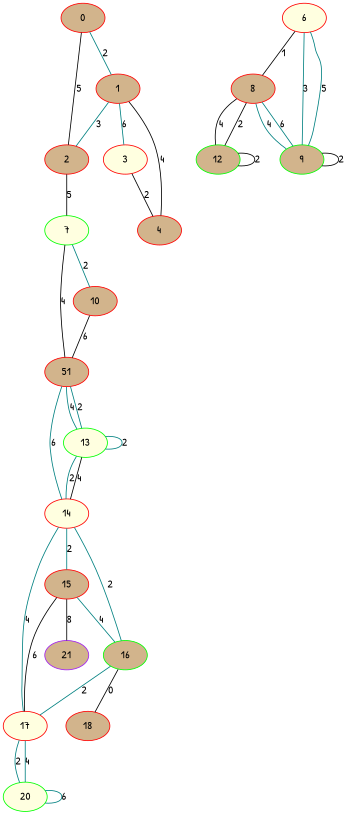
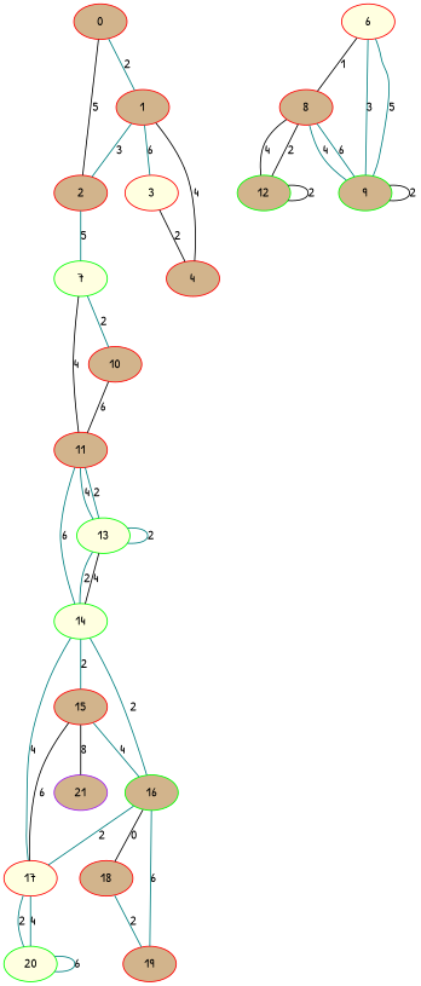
  graph {
    fontname="Patrick Hand"
    node [color=red fillcolor=tan fontname="Patrick Hand" style=filled weight=1]
    edge [color=teal fontname="Patrick Hand"]
    0
    1
    2
    3 [fillcolor=lightyellow]
    4
    7 [color=green fillcolor=lightyellow]
    10
-   11 [label=51]
+   11
    6 [fillcolor=lightyellow]
    8
    9 [color=green weight=2]
    12 [color=green weight=2]
    13 [color=green fillcolor=lightyellow weight=2]
-   14 [fillcolor=lightyellow]
+   14 [color=green fillcolor=lightyellow]
    15
    16 [color=green weight=2]
    17 [fillcolor=lightyellow]
    21 [color=purple weight=4]
    18
+   19
    20 [color=green fillcolor=lightyellow weight=2]
    0 -- 1 [label=2]
    0 -- 2 [color=black label=5]
    1 -- 2 [label=3]
    1 -- 3 [label=6]
    1 -- 4 [color=black label=4]
-   2 -- 7 [color=black label=5]
+   2 -- 7 [label=5]
    3 -- 4 [color=black label=2]
    7 -- 10 [label=2]
    7 -- 11 [color=black label=4]
    10 -- 11 [color=black label=6]
    11 -- 13 [label=2]
    11 -- 13 [label=4]
    11 -- 14 [label=6]
    6 -- 8 [color=black label=1]
    6 -- 9 [label=3]
    6 -- 9 [label=5]
    8 -- 9 [label=4]
    8 -- 9 [label=6]
    8 -- 12 [color=black label=4]
    8 -- 12 [color=black label=2]
    9 -- 9 [color=black label=2]
    12 -- 12 [color=black label=2]
    13 -- 13 [label=2]
    13 -- 14 [color=black label=4]
    13 -- 14 [label=2]
    14 -- 15 [label=2]
    14 -- 16 [label=2]
    14 -- 17 [label=4]
    15 -- 16 [label=4]
    15 -- 17 [color=black label=6]
    15 -- 21 [color=black label=8]
    16 -- 17 [label=2]
    16 -- 18 [color=black label=0]
+   16 -- 19 [label=6]
    17 -- 20 [label=2]
    17 -- 20 [label=4]
+   18 -- 19 [label=2]
    20 -- 20 [label=6]
  }
